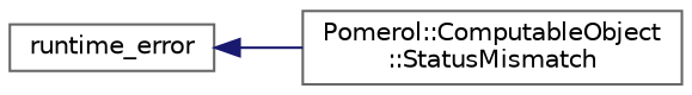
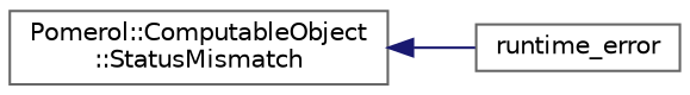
  digraph {
    rankdir=LR
    node [color=gray40 fillcolor=white fontname=Helvetica fontsize=10 shape=record style=filled]
    n1 [height=0.2 label=runtime_error width=0.4]
    n2 [height=0.2 label="Pomerol::ComputableObject\l::StatusMismatch" width=0.4]
-   n1 -> n2 [color=midnightblue dir=back fontname=Helvetica fontsize=10 labelfontname=Helvetica labelfontsize=10 style=solid]
+   n2 -> n1 [color=midnightblue dir=back fontname=Helvetica fontsize=10 labelfontname=Helvetica labelfontsize=10 style=solid]
  }
